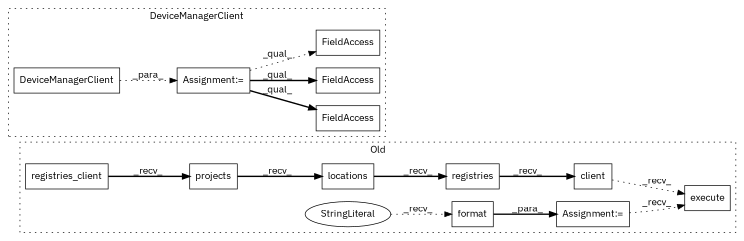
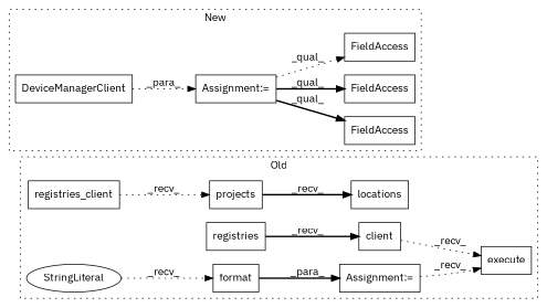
  digraph {
    fontname="IBM Plex Sans"
    rankdir=LR
    node [a=32 fontname="IBM Plex Sans" l=9 shape=box]
    edge [fontname="IBM Plex Sans" style=bold]
    n1 [l="7,1" label=format s="13744,13774"]
    n2 [label=execute s=13898]
    n3 [l="11,1" label=registries_client s="13574,13605"]
    n4 [l=10 label=projects s=13796]
    n5 [l=12 label=registries s=13819]
    n6 [a=45 l=15 label=StringLiteral s=13728 shape=ellipse]
    n7 [l=11 label=locations s=13807]
    n8 [label=client s=13832]
    n9 [a=7 l=1 label="Assignment:=" s=13727]
    n10 [l=21 label=DeviceManagerClient s=13322]
    n11 [a=22 l=14 label=FieldAccess s=13654]
    n12 [a=22 l=22 label=FieldAccess s=13559]
    n13 [a=22 l=24 label=FieldAccess s=13669]
    n14 [a=7 l=1 label="Assignment:=" s=13439]
    subgraph cluster_1 {
      label=Old
      style=dotted
      n1
      n2
      n3
      n4
      n5
      n6
      n7
      n8
      n9
    }
    subgraph cluster_2 {
-     label=DeviceManagerClient
+     label=New
      style=dotted
      n10
      n11
      n12
      n13
      n14
    }
    n1 -> n9 [label=_para_]
-   n3 -> n4 [label=_recv_]
+   n3 -> n4 [label=_recv_ style=dotted]
    n4 -> n7 [label=_recv_]
    n5 -> n8 [label=_recv_]
    n6 -> n1 [label=_recv_ style=dotted]
-   n7 -> n5 [label=_recv_]
    n8 -> n2 [label=_recv_ style=dotted]
    n9 -> n2 [label=_recv_ style=dotted]
    n10 -> n14 [label=_para_ style=dotted]
    n14 -> n11 [label=_qual_]
    n14 -> n12 [label=_qual_]
    n14 -> n13 [label=_qual_ style=dotted]
  }
